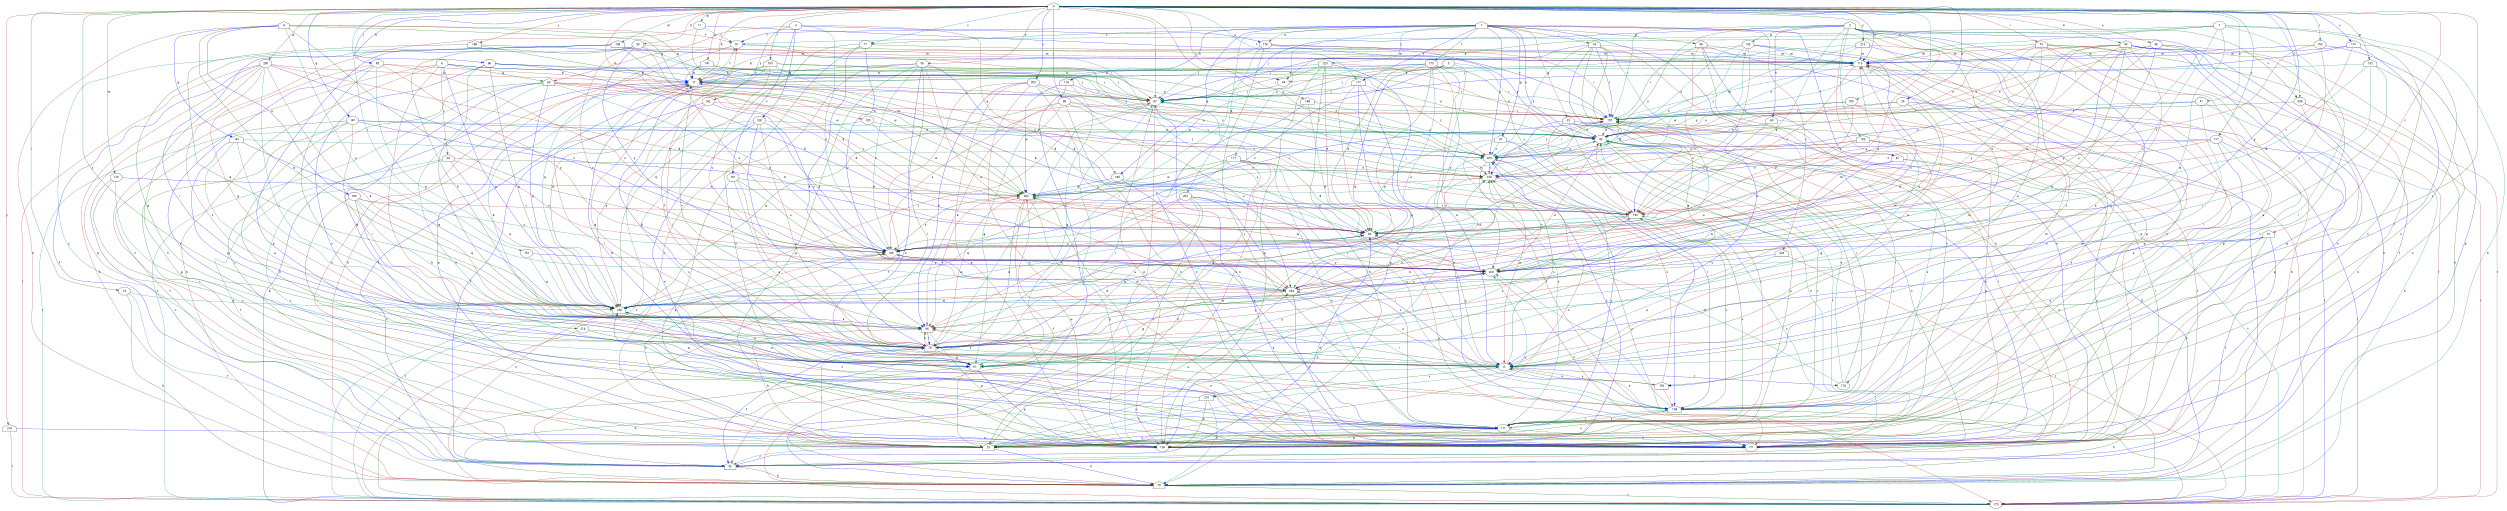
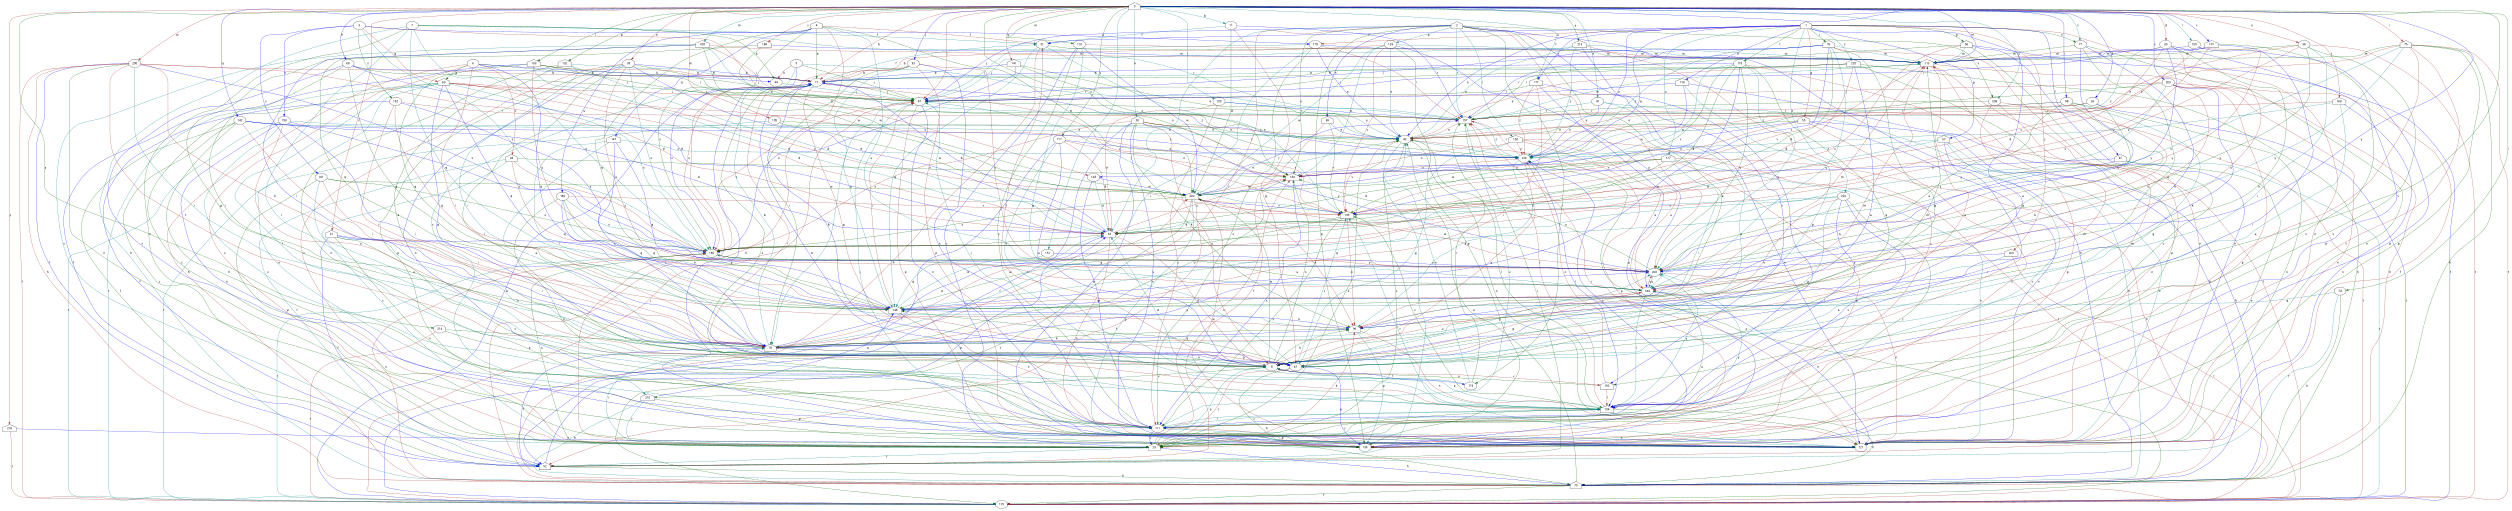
  strict digraph {
    fontname=Roboto
    node [fontname=Roboto shape=octagon]
    edge [color=brown fontname=Roboto]
    0 [shape=house]
    11
    17
    21 [shape=house]
    22
    26
    30
    35
    36
    41
    68
    74
    75 [shape=house]
    85
    87
    93 [shape=house]
    98
    100
    103 [shape=house]
    105
    108 [shape=house]
    110
    113 [shape=house]
    130 [shape=house]
    132 [shape=house]
    141 [shape=house]
    142
    150
    151
    168 [shape=house]
    172 [shape=house]
    188 [shape=house]
    191 [shape=house]
    192 [shape=house]
    200
    203
    208
    213 [shape=house]
    214
    217
    218 [shape=house]
    220
    51
    157 [shape=house]
    202 [shape=house]
    61
    229
    139
    25 [shape=house]
    104 [shape=house]
    193 [shape=house]
    211
    8
    121
    78 [shape=house]
    165
    52 [shape=house]
    148 [shape=house]
    184
    96 [shape=house]
    43
    175
    34 [shape=house]
    70 [shape=house]
    1 [shape=house]
    47 [shape=house]
    55 [shape=house]
    56 [shape=house]
    57 [shape=house]
    76 [shape=house]
    118 [shape=house]
    145
    173
    177 [shape=house]
    178
    222
    223 [shape=house]
    225 [shape=house]
    174
    210 [shape=house]
    2 [shape=house]
    69 [shape=house]
    133
    153 [shape=house]
    3
    60 [shape=house]
    158
    161
    162
    4 [shape=house]
    147 [shape=house]
    182
    5
    94
    6
    24 [shape=house]
    7
    0 -> 11 [color=teal label=b]
    0 -> 17 [label=b]
    0 -> 21 [label=c]
    0 -> 22 [color=teal label=c]
    0 -> 26 [color=blue label=d]
    0 -> 30 [label=d]
    0 -> 35 [label=e]
    0 -> 36 [label=e]
    0 -> 41 [color=teal label=e]
    0 -> 68 [color=blue label=h]
    0 -> 74 [color=darkgreen label=i]
    0 -> 75 [label=i]
    0 -> 85 [color=blue label=j]
    0 -> 87 [label=j]
    0 -> 93 [color=teal label=k]
    0 -> 98 [color=blue label=l]
    0 -> 100 [color=teal label=l]
    0 -> 103 [color=darkgreen label=l]
    0 -> 105 [label=m]
    0 -> 108 [color=teal label=m]
    0 -> 110 [color=darkgreen label=m]
    0 -> 113 [color=blue label=m]
    0 -> 130 [color=darkgreen label=o]
    0 -> 132 [color=darkgreen label=p]
    0 -> 141 [label=q]
    0 -> 142 [color=blue label=q]
    0 -> 150 [color=teal label=r]
    0 -> 151 [color=teal label=r]
    0 -> 168 [label=t]
    0 -> 172 [color=teal label=t]
    0 -> 188 [label=v]
    0 -> 191 [color=blue label=v]
    0 -> 192 [color=darkgreen label=v]
    0 -> 200 [label=w]
    0 -> 203 [color=blue label=x]
    0 -> 208 [color=teal label=x]
    0 -> 213 [color=darkgreen label=y]
    0 -> 214 [color=darkgreen label=y]
    0 -> 217 [color=darkgreen label=y]
    0 -> 218 [label=y]
    0 -> 220 [color=blue label=y]
    11 -> 51 [color=teal label=f]
    11 -> 157 [color=blue label=r]
    11 -> 202 [color=darkgreen label=w]
    11 -> 61 [label=g]
    17 -> 87 [color=darkgreen label=j]
    17 -> 51 [color=teal label=f]
    17 -> 61 [label=g]
    17 -> 229 [color=blue label=z]
    17 -> 139 [color=blue label=p]
    17 -> 25 [label=c]
    17 -> 104 [label=l]
    17 -> 193 [label=v]
-   17 -> 96 [color=darkgreen label=x]
+   17 -> 211 [color=darkgreen label=x]
    21 -> 211 [color=darkgreen label=x]
    21 -> 8 [color=teal label=a]
    21 -> 121 [color=darkgreen label=n]
    21 -> 78 [color=blue label=i]
    21 -> 165 [color=blue label=s]
    21 -> 52 [color=blue label=f]
    22 -> 113 [color=darkgreen label=m]
    22 -> 121 [color=darkgreen label=n]
    22 -> 148 [color=darkgreen label=q]
    22 -> 184 [color=blue label=u]
    22 -> 96 [color=blue label=k]
    26 -> 220 [color=darkgreen label=y]
    26 -> 157 [color=darkgreen label=r]
    26 -> 43 [label=e]
    26 -> 175 [color=blue label=t]
    30 -> 113 [label=m]
    30 -> 220 [color=blue label=y]
    30 -> 229 [color=teal label=z]
    30 -> 139 [color=blue label=p]
    30 -> 184 [label=u]
    30 -> 96 [color=darkgreen label=k]
    30 -> 34 [label=d]
    35 -> 17 [color=blue label=b]
    35 -> 130 [color=darkgreen label=o]
    35 -> 139 [color=darkgreen label=p]
    35 -> 25 [label=c]
    35 -> 104 [color=darkgreen label=l]
    35 -> 121 [color=blue label=n]
    35 -> 165 [color=teal label=s]
    35 -> 184 [label=u]
    35 -> 34 [color=blue label=d]
    36 -> 113 [color=darkgreen label=m]
    36 -> 220 [color=darkgreen label=y]
    36 -> 211 [color=darkgreen label=x]
    36 -> 78 [color=teal label=i]
    36 -> 165 [label=s]
    36 -> 43 [label=e]
    36 -> 175 [label=t]
    41 -> 157 [color=teal label=r]
    41 -> 229 [color=blue label=z]
    41 -> 8 [color=teal label=a]
    41 -> 70 [color=teal label=h]
    68 -> 17 [color=blue label=b]
    68 -> 87 [color=darkgreen label=j]
    68 -> 211 [color=blue label=x]
    68 -> 78 [color=darkgreen label=i]
    68 -> 148 [color=darkgreen label=q]
    68 -> 34 [color=blue label=d]
    74 -> 52 [color=teal label=f]
    74 -> 148 [color=teal label=q]
    74 -> 70 [color=darkgreen label=h]
    75 -> 113 [color=darkgreen label=m]
    75 -> 220 [color=teal label=y]
    75 -> 139 [color=darkgreen label=p]
    75 -> 25 [label=c]
    75 -> 104 [label=l]
    75 -> 165 [color=teal label=s]
    75 -> 43 [label=e]
    75 -> 175 [label=t]
    75 -> 70 [color=darkgreen label=h]
    85 -> 17 [label=b]
    85 -> 220 [label=y]
    85 -> 139 [label=p]
    85 -> 211 [color=blue label=x]
    85 -> 78 [color=darkgreen label=i]
    85 -> 165 [label=s]
    85 -> 148 [color=teal label=q]
    87 -> 157 [color=darkgreen label=r]
    87 -> 139 [label=p]
    87 -> 121 [color=blue label=n]
    87 -> 78 [color=teal label=i]
    87 -> 165 [label=s]
    93 -> 220 [color=blue label=y]
    93 -> 229 [color=darkgreen label=z]
    93 -> 139 [color=blue label=p]
    93 -> 193 [label=v]
    93 -> 8 [label=a]
    93 -> 121 [color=blue label=n]
    93 -> 165 [label=s]
    93 -> 52 [color=blue label=f]
    93 -> 96 [color=darkgreen label=k]
    93 -> 43 [label=e]
    98 -> 157 [label=r]
    98 -> 61 [color=teal label=g]
    98 -> 121 [color=darkgreen label=n]
    98 -> 148 [color=darkgreen label=q]
    98 -> 184 [color=darkgreen label=u]
    98 -> 96 [label=k]
    98 -> 43 [color=teal label=e]
    100 -> 157 [color=blue label=r]
    100 -> 211 [label=x]
    100 -> 43 [color=teal label=e]
    100 -> 34 [label=d]
    103 -> 17 [label=b]
    103 -> 87 [color=darkgreen label=j]
    103 -> 220 [label=y]
    103 -> 157 [color=darkgreen label=r]
    103 -> 52 [color=blue label=f]
    103 -> 148 [color=darkgreen label=q]
    103 -> 34 [color=teal label=d]
    105 -> 202 [color=darkgreen label=w]
    105 -> 43 [color=darkgreen label=e]
    105 -> 175 [color=teal label=t]
    108 -> 87 [label=j]
    108 -> 113 [label=m]
    108 -> 202 [color=darkgreen label=w]
    108 -> 61 [color=darkgreen label=g]
    108 -> 25 [color=teal label=c]
    108 -> 78 [color=blue label=i]
    108 -> 43 [color=teal label=e]
-   93 -> 113 [label=m]
+   110 -> 113 [label=m]
    110 -> 202 [color=blue label=w]
    110 -> 61 [color=teal label=g]
    110 -> 25 [color=blue label=c]
    110 -> 211 [color=darkgreen label=x]
    113 -> 17 [color=darkgreen label=b]
    113 -> 193 [label=v]
    113 -> 8 [label=a]
    113 -> 70 [label=h]
    130 -> 202 [label=w]
    130 -> 211 [color=blue label=x]
    132 -> 17 [color=teal label=b]
    132 -> 8 [color=darkgreen label=a]
    132 -> 121 [color=darkgreen label=n]
    132 -> 78 [color=teal label=i]
    132 -> 34 [color=teal label=d]
    141 -> 17 [color=blue label=b]
    141 -> 229 [color=darkgreen label=z]
-   141 -> 165 [label=s]
+   141 -> 165 [color=blue label=s]
    141 -> 43 [color=darkgreen label=e]
    142 -> 229 [color=blue label=z]
    142 -> 25 [color=darkgreen label=c]
    142 -> 211 [color=darkgreen label=h]
    142 -> 78 [label=i]
    142 -> 52 [color=darkgreen label=f]
    142 -> 43 [color=teal label=e]
    142 -> 34 [color=blue label=d]
    150 -> 113 [color=blue label=m]
    150 -> 220 [label=y]
    150 -> 139 [color=blue label=p]
    150 -> 193 [label=v]
    151 -> 220 [color=blue label=y]
    151 -> 148 [color=teal label=q]
    168 -> 157 [label=r]
    168 -> 229 [color=teal label=z]
    168 -> 8 [color=teal label=a]
    168 -> 121 [color=blue label=n]
    172 -> 87 [color=darkgreen label=j]
    172 -> 229 [label=z]
    172 -> 139 [color=blue label=p]
    172 -> 121 [color=blue label=n]
    172 -> 78 [label=i]
    188 -> 113 [color=blue label=m]
    188 -> 202 [color=darkgreen label=w]
    188 -> 148 [color=darkgreen label=q]
    191 -> 87 [color=blue label=j]
    191 -> 113 [color=blue label=m]
    191 -> 104 [color=blue label=l]
    191 -> 193 [label=v]
    191 -> 211 [color=darkgreen label=x]
    192 -> 229 [label=z]
    192 -> 104 [label=l]
    192 -> 8 [color=darkgreen label=a]
    200 -> 17 [label=b]
    200 -> 8 [label=t]
    200 -> 121 [color=darkgreen label=n]
    200 -> 78 [color=teal label=i]
    200 -> 165 [color=blue label=s]
    200 -> 52 [color=blue label=f]
    200 -> 96 [label=k]
    200 -> 175 [label=t]
    200 -> 34 [label=d]
    200 -> 70 [label=h]
    203 -> 87 [label=j]
    203 -> 220 [color=teal label=y]
    203 -> 229 [color=darkgreen label=z]
    203 -> 139 [label=p]
    203 -> 121 [label=n]
    203 -> 52 [label=f]
    203 -> 184 [label=u]
    203 -> 96 [color=blue label=k]
    208 -> 157 [color=darkgreen label=r]
    208 -> 139 [label=p]
    208 -> 121 [label=n]
    208 -> 175 [label=t]
    213 -> 87 [color=teal label=j]
    213 -> 113 [color=teal label=m]
    213 -> 229 [color=teal label=z]
    213 -> 25 [label=c]
    213 -> 104 [color=blue label=l]
    213 -> 43 [color=teal label=e]
    214 -> 8 [color=darkgreen label=a]
    214 -> 78 [color=darkgreen label=i]
    214 -> 175 [label=t]
    217 -> 130 [label=o]
    217 -> 229 [color=blue label=z]
    217 -> 104 [color=teal label=l]
    217 -> 8 [color=blue label=a]
    217 -> 175 [color=blue label=t]
    217 -> 34 [label=d]
    218 -> 121 [color=blue label=n]
    218 -> 175 [label=t]
    220 -> 130 [color=darkgreen label=o]
    220 -> 202 [label=w]
    220 -> 121 [label=n]
    220 -> 184 [color=teal label=u]
    51 -> 113 [color=darkgreen label=m]
    51 -> 193 [color=teal label=v]
    51 -> 148 [color=teal label=q]
    51 -> 70 [label=h]
    157 -> 113 [color=teal label=m]
    157 -> 229 [color=teal label=z]
    157 -> 211 [color=teal label=x]
    157 -> 43 [label=e]
    202 -> 157 [color=blue label=r]
    202 -> 139 [color=teal label=p]
    202 -> 193 [color=blue label=v]
    202 -> 165 [color=darkgreen label=s]
    202 -> 52 [label=f]
    202 -> 96 [label=k]
    202 -> 43 [color=teal label=e]
    202 -> 175 [color=darkgreen label=t]
    61 -> 17 [color=blue label=b]
    61 -> 220 [color=teal label=y]
    61 -> 139 [color=blue label=p]
    61 -> 25 [label=c]
    61 -> 193 [color=teal label=v]
    61 -> 148 [color=darkgreen label=q]
    61 -> 70 [color=darkgreen label=h]
    229 -> 130 [label=o]
    229 -> 157 [label=r]
    229 -> 104 [color=blue label=l]
    229 -> 8 [label=a]
    229 -> 96 [color=teal label=k]
    139 -> 87 [color=teal label=j]
    139 -> 202 [label=w]
    139 -> 229 [color=blue label=z]
    25 -> 130 [label=o]
    25 -> 220 [color=teal label=y]
    25 -> 8 [color=teal label=a]
    25 -> 78 [color=teal label=i]
    25 -> 165 [color=darkgreen label=s]
    25 -> 52 [color=teal label=f]
    25 -> 184 [color=darkgreen label=u]
    25 -> 96 [label=k]
    25 -> 43 [color=darkgreen label=e]
    25 -> 70 [color=blue label=h]
    104 -> 87 [color=teal label=j]
    104 -> 113 [label=m]
    104 -> 220 [color=teal label=y]
    104 -> 157 [label=r]
    104 -> 25 [color=darkgreen label=c]
    104 -> 193 [color=darkgreen label=v]
    104 -> 211 [color=teal label=x]
    104 -> 8 [color=teal label=a]
    104 -> 70 [color=darkgreen label=h]
    193 -> 87 [color=teal label=j]
    193 -> 211 [color=darkgreen label=x]
    193 -> 148 [color=darkgreen label=q]
    193 -> 96 [label=k]
    193 -> 34 [color=teal label=d]
    211 -> 17 [color=blue label=b]
    211 -> 113 [label=m]
    211 -> 139 [label=p]
    211 -> 25 [color=blue label=c]
    211 -> 104 [color=teal label=l]
    211 -> 121 [color=teal label=n]
    8 -> 113 [color=darkgreen label=m]
    8 -> 130 [color=darkgreen label=o]
    8 -> 192 [label=v]
    8 -> 51 [label=f]
    8 -> 202 [color=darkgreen label=w]
    8 -> 184 [label=u]
    8 -> 96 [color=darkgreen label=k]
    8 -> 174 [color=blue label=t]
    8 -> 210 [color=darkgreen label=x]
    121 -> 157 [label=r]
    121 -> 193 [color=teal label=v]
    78 -> 17 [color=teal label=b]
    78 -> 113 [label=m]
    78 -> 130 [color=darkgreen label=o]
    78 -> 220 [color=blue label=y]
    78 -> 202 [label=w]
    78 -> 61 [label=g]
    78 -> 8 [color=teal label=a]
    78 -> 52 [color=blue label=f]
    78 -> 96 [color=darkgreen label=k]
    78 -> 34 [color=blue label=d]
    165 -> 220 [label=y]
    165 -> 184 [color=darkgreen label=u]
    165 -> 175 [color=teal label=t]
    52 -> 157 [color=darkgreen label=r]
    52 -> 34 [color=blue label=d]
    52 -> 70 [color=darkgreen label=h]
    148 -> 87 [label=j]
    148 -> 211 [label=x]
    148 -> 96 [color=blue label=k]
    148 -> 34 [color=teal label=d]
    184 -> 113 [label=m]
    184 -> 220 [label=y]
    184 -> 61 [label=g]
    184 -> 104 [color=teal label=l]
    184 -> 121 [color=blue label=n]
    184 -> 165 [color=teal label=s]
    184 -> 148 [label=q]
    184 -> 43 [label=e]
    96 -> 139 [color=teal label=p]
    96 -> 121 [label=n]
    96 -> 78 [color=blue label=i]
    43 -> 229 [color=teal label=z]
    43 -> 25 [color=darkgreen label=c]
    43 -> 104 [color=darkgreen label=l]
    43 -> 193 [label=v]
    43 -> 121 [color=darkgreen label=n]
    43 -> 52 [color=teal label=f]
    175 -> 17 [color=blue label=b]
    175 -> 87 [label=j]
    175 -> 229 [color=darkgreen label=z]
    34 -> 17 [color=blue label=b]
    34 -> 130 [label=o]
    34 -> 8 [label=a]
    34 -> 121 [label=n]
    34 -> 165 [color=darkgreen label=s]
    70 -> 165 [label=s]
    70 -> 43 [color=darkgreen label=e]
    70 -> 175 [color=darkgreen label=t]
    1 -> 22 [color=darkgreen label=c]
    1 -> 172 [color=blue label=t]
    1 -> 51 [color=blue label=f]
    1 -> 229 [color=blue label=z]
    1 -> 8 [color=blue label=a]
    1 -> 121 [label=n]
    1 -> 43 [color=blue label=e]
    1 -> 47 [color=blue label=f]
    1 -> 55 [label=g]
    1 -> 56 [color=darkgreen label=g]
    1 -> 57 [color=blue label=g]
    1 -> 76 [color=darkgreen label=i]
    1 -> 118 [color=blue label=n]
    1 -> 145 [color=blue label=q]
    1 -> 173 [color=darkgreen label=t]
    1 -> 177 [color=teal label=u]
    1 -> 178 [label=u]
    1 -> 222 [color=teal label=z]
    1 -> 223 [label=z]
    1 -> 225 [color=teal label=z]
    47 -> 130 [color=blue label=o]
    47 -> 121 [color=darkgreen label=n]
    47 -> 148 [color=blue label=q]
    47 -> 175 [color=teal label=t]
    55 -> 130 [color=blue label=o]
    55 -> 25 [label=c]
    55 -> 193 [label=v]
    55 -> 121 [color=blue label=n]
    55 -> 43 [color=darkgreen label=e]
    55 -> 70 [color=blue label=h]
    56 -> 113 [color=teal label=m]
    56 -> 157 [color=darkgreen label=r]
    56 -> 25 [color=darkgreen label=c]
    56 -> 121 [color=blue label=n]
    56 -> 165 [label=s]
    56 -> 175 [color=blue label=t]
    57 -> 229 [color=teal label=z]
    57 -> 104 [color=blue label=l]
    57 -> 211 [color=teal label=x]
    57 -> 121 [color=teal label=n]
    57 -> 34 [color=teal label=d]
    76 -> 87 [color=blue label=j]
    76 -> 113 [color=teal label=m]
    76 -> 157 [color=blue label=r]
    76 -> 61 [color=darkgreen label=g]
    76 -> 229 [color=teal label=z]
    76 -> 193 [color=blue label=v]
    76 -> 121 [label=n]
    76 -> 184 [color=teal label=u]
    76 -> 34 [color=darkgreen label=d]
    118 -> 87 [color=blue label=j]
    118 -> 202 [color=blue label=w]
    118 -> 61 [color=teal label=g]
    118 -> 70 [color=blue label=h]
    145 -> 202 [color=blue label=w]
    145 -> 211 [color=blue label=x]
    145 -> 34 [color=teal label=d]
    173 -> 17 [color=blue label=b]
    173 -> 220 [color=darkgreen label=y]
    173 -> 202 [color=teal label=w]
    173 -> 61 [color=darkgreen label=g]
    173 -> 193 [color=darkgreen label=v]
    173 -> 148 [color=blue label=q]
    173 -> 184 [color=teal label=u]
    173 -> 175 [label=t]
    173 -> 34 [color=darkgreen label=d]
    177 -> 130 [label=o]
    177 -> 202 [color=darkgreen label=w]
    177 -> 139 [label=p]
    177 -> 121 [color=teal label=n]
    177 -> 78 [color=teal label=i]
    177 -> 165 [color=darkgreen label=s]
    177 -> 34 [color=darkgreen label=d]
    177 -> 70 [label=h]
    178 -> 87 [color=teal label=j]
    178 -> 113 [color=blue label=m]
    178 -> 157 [label=r]
    178 -> 211 [color=darkgreen label=x]
    178 -> 78 [color=teal label=i]
    178 -> 43 [color=blue label=e]
    222 -> 61 [color=teal label=g]
    222 -> 25 [color=darkgreen label=c]
    222 -> 104 [color=blue label=l]
    222 -> 193 [color=teal label=v]
    222 -> 211 [color=blue label=x]
    222 -> 148 [color=teal label=q]
    222 -> 96 [label=k]
    223 -> 220 [color=blue label=y]
    223 -> 8 [color=teal label=a]
    223 -> 175 [label=t]
    225 -> 17 [color=teal label=b]
    225 -> 87 [color=darkgreen label=j]
    225 -> 139 [color=darkgreen label=p]
    225 -> 8 [color=blue label=a]
    225 -> 43 [label=e]
    225 -> 34 [label=d]
    225 -> 70 [color=darkgreen label=h]
    174 -> 157 [color=darkgreen label=r]
    174 -> 43 [color=teal label=e]
    174 -> 34 [color=teal label=d]
    210 -> 139 [color=darkgreen label=p]
    210 -> 25 [color=teal label=c]
    210 -> 148 [color=blue label=q]
    210 -> 70 [color=teal label=h]
    2 -> 87 [color=blue label=j]
    2 -> 130 [color=darkgreen label=o]
    2 -> 192 [color=blue label=v]
    2 -> 208 [color=darkgreen label=x]
    2 -> 220 [label=y]
    2 -> 157 [color=teal label=r]
    2 -> 139 [color=darkgreen label=p]
    2 -> 8 [color=darkgreen label=a]
    2 -> 78 [label=i]
    2 -> 34 [color=teal label=d]
    2 -> 70 [color=blue label=h]
    2 -> 174 [color=darkgreen label=t]
    2 -> 69 [color=blue label=h]
    2 -> 133 [color=teal label=p]
    2 -> 153 [color=teal label=r]
    69 -> 193 [color=darkgreen label=v]
    69 -> 52 [label=f]
    69 -> 43 [color=blue label=e]
    133 -> 17 [label=b]
    133 -> 113 [color=teal label=m]
    133 -> 130 [color=teal label=o]
    133 -> 202 [color=teal label=w]
    133 -> 139 [color=darkgreen label=p]
    133 -> 193 [label=v]
    133 -> 184 [color=blue label=u]
    133 -> 43 [color=teal label=e]
    153 -> 130 [label=o]
    153 -> 61 [color=teal label=g]
    153 -> 229 [label=z]
    153 -> 139 [label=p]
    153 -> 184 [label=u]
    153 -> 175 [label=t]
    3 -> 165 [color=teal label=s]
    3 -> 145 [label=q]
    3 -> 178 [color=blue label=u]
    3 -> 60 [label=g]
    3 -> 158 [color=blue label=s]
    3 -> 161 [color=blue label=s]
    3 -> 162 [color=darkgreen label=s]
    60 -> 87 [label=j]
    60 -> 130 [label=o]
    60 -> 61 [color=blue label=g]
    60 -> 25 [color=darkgreen label=c]
+   60 -> 104 [color=teal label=l]
    60 -> 193 [label=v]
    60 -> 121 [color=teal label=n]
    60 -> 165 [color=teal label=s]
    60 -> 148 [color=blue label=q]
    60 -> 175 [color=teal label=t]
    60 -> 34 [label=d]
    158 -> 211 [color=teal label=x]
    158 -> 8 [label=a]
    158 -> 121 [color=blue label=n]
    158 -> 78 [color=blue label=i]
    158 -> 165 [color=blue label=s]
    158 -> 43 [color=teal label=e]
    158 -> 175 [color=teal label=t]
    161 -> 202 [color=darkgreen label=w]
    161 -> 139 [color=darkgreen label=p]
    161 -> 8 [color=teal label=a]
    161 -> 78 [label=i]
    161 -> 165 [color=darkgreen label=s]
    162 -> 220 [color=blue label=y]
    162 -> 157 [label=r]
    162 -> 78 [label=i]
    162 -> 52 [color=blue label=f]
    162 -> 148 [label=q]
    4 -> 17 [color=darkgreen label=b]
    4 -> 51 [label=f]
    4 -> 202 [color=darkgreen label=w]
    4 -> 165 [color=darkgreen label=s]
    4 -> 148 [color=darkgreen label=q]
    4 -> 184 [color=teal label=u]
    4 -> 70 [label=h]
    4 -> 147 [color=blue label=q]
    4 -> 182 [color=blue label=u]
    147 -> 61 [color=blue label=g]
    147 -> 229 [color=teal label=z]
    147 -> 8 [color=teal label=a]
    147 -> 78 [color=teal label=i]
    147 -> 148 [color=blue label=q]
    182 -> 193 [label=v]
    182 -> 121 [color=darkgreen label=n]
    182 -> 78 [color=blue label=i]
    182 -> 165 [color=teal label=s]
    182 -> 148 [color=darkgreen label=q]
    182 -> 96 [color=teal label=k]
    5 -> 87 [color=darkgreen label=j]
    5 -> 157 [color=teal label=r]
    5 -> 165 [color=blue label=s]
    5 -> 210 [color=teal label=x]
    5 -> 94 [label=k]
    94 -> 87 [color=teal label=j]
    6 -> 87 [color=darkgreen label=j]
    6 -> 25 [label=c]
    6 -> 78 [label=i]
    6 -> 148 [color=blue label=q]
    6 -> 70 [label=h]
    6 -> 60 [color=darkgreen label=g]
    6 -> 94 [color=blue label=k]
    6 -> 24 [label=c]
    24 -> 130 [color=darkgreen label=o]
    24 -> 25 [color=teal label=c]
    24 -> 165 [label=s]
    24 -> 52 [color=teal label=f]
    24 -> 148 [label=q]
    7 -> 220 [color=teal label=y]
    7 -> 51 [color=teal label=f]
    7 -> 157 [color=teal label=r]
    7 -> 25 [color=darkgreen label=c]
    7 -> 104 [color=teal label=l]
    7 -> 148 [color=teal label=q]
    7 -> 70 [color=teal label=h]
    7 -> 94 [color=darkgreen label=k]
  }
